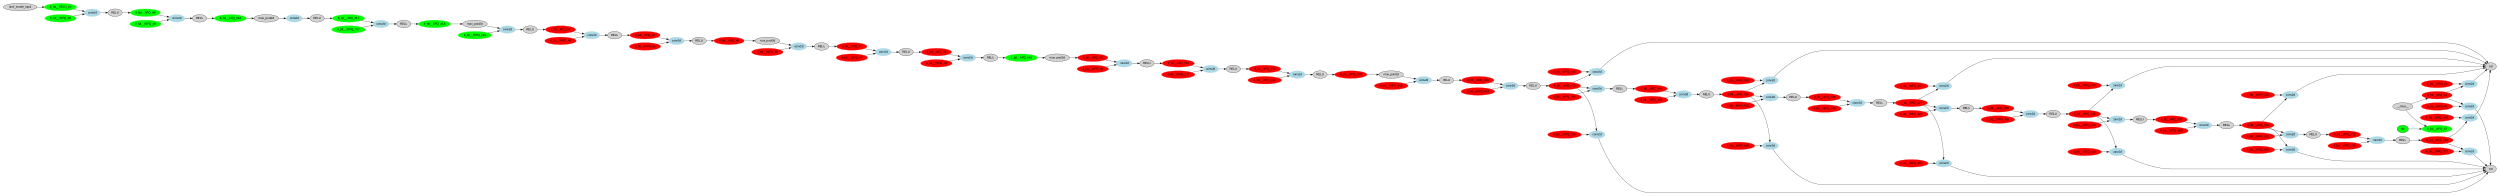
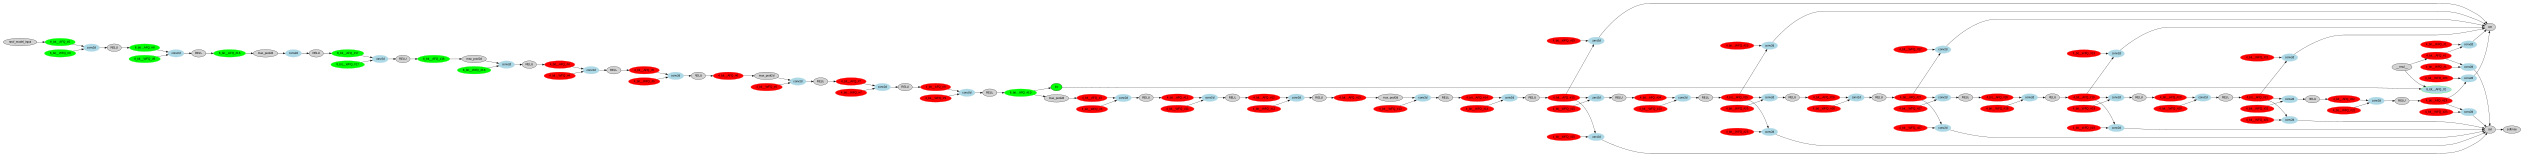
  strict digraph {
    fontname="Liberation Sans"
    rankdir=LR
    node [fontname="Liberation Sans" style=filled type=symmetric_quantize color=red scope="SSD_VGG/SSDDetectionOutput[detection_head]"]
    edge [fontname="Liberation Sans"]
    n1 [label=nncf_model_input type=nncf_model_input color="" scope=""]
-   n2 [color=green label="8_bit__RELU_#0" scope=SymmetricQuantizer]
+   n2 [color=green label="8_bit__AFQ_#0" scope=SymmetricQuantizer]
    n3 [color=lightblue label=conv2d scope="SSD_VGG/MultiOutputSequential[basenet]/NNCFConv2d[0]" type=conv2d]
    n4 [label=RELU scope="SSD_VGG/MultiOutputSequential[basenet]/ReLU[1]" type=RELU color=""]
    n5 [color=green label="8_bit__WFQ_#0" scope="SSD_VGG/MultiOutputSequential[basenet]/NNCFConv2d[0]/ModuleDict[pre_ops]/UpdateWeight[0]/SymmetricQuantizer[op]"]
    n6 [color=green label="8_bit__AFQ_#8" scope="SSD_VGG/MultiOutputSequential[basenet]/ReLU[1]/SymmetricQuantizer"]
    n7 [color=lightblue label=conv2d scope="SSD_VGG/MultiOutputSequential[basenet]/NNCFConv2d[2]" type=conv2d]
    n8 [label=RELU scope="SSD_VGG/MultiOutputSequential[basenet]/ReLU[3]" type=RELU color=""]
    n9 [color=green label="8_bit__WFQ_#9" scope="SSD_VGG/MultiOutputSequential[basenet]/NNCFConv2d[2]/ModuleDict[pre_ops]/UpdateWeight[0]/SymmetricQuantizer[op]"]
    n10 [color=green label="8_bit__AFQ_#16" scope="SSD_VGG/MultiOutputSequential[basenet]/ReLU[3]/SymmetricQuantizer"]
    n11 [label=max_pool2d scope="SSD_VGG/MultiOutputSequential[basenet]/MaxPool2d[4]" type=max_pool2d color=""]
    n12 [color=lightblue label=conv2d scope="SSD_VGG/MultiOutputSequential[basenet]/NNCFConv2d[5]" type=conv2d]
    n13 [label=RELU scope="SSD_VGG/MultiOutputSequential[basenet]/ReLU[6]" type=RELU color=""]
    n14 [color=green label="8_bit__AFQ_#17" scope="SSD_VGG/MultiOutputSequential[basenet]/ReLU[6]/SymmetricQuantizer"]
    n15 [color=lightblue label=conv2d scope="SSD_VGG/MultiOutputSequential[basenet]/NNCFConv2d[7]" type=conv2d]
    n16 [label=RELU scope="SSD_VGG/MultiOutputSequential[basenet]/ReLU[8]" type=RELU color=""]
    n17 [color=green label="8_bit__WFQ_#17" scope="SSD_VGG/MultiOutputSequential[basenet]/NNCFConv2d[7]/ModuleDict[pre_ops]/UpdateWeight[0]/SymmetricQuantizer[op]"]
    n18 [color=green label="8_bit__AFQ_#18" scope="SSD_VGG/MultiOutputSequential[basenet]/ReLU[8]/SymmetricQuantizer"]
    n19 [label=max_pool2d scope="SSD_VGG/MultiOutputSequential[basenet]/MaxPool2d[9]" type=max_pool2d color=""]
    n20 [color=lightblue label=conv2d scope="SSD_VGG/MultiOutputSequential[basenet]/NNCFConv2d[10]" type=conv2d]
    n21 [label=RELU scope="SSD_VGG/MultiOutputSequential[basenet]/ReLU[11]" type=RELU color=""]
    n22 [color=green label="8_bit__WFQ_#18" scope="SSD_VGG/MultiOutputSequential[basenet]/NNCFConv2d[10]/ModuleDict[pre_ops]/UpdateWeight[0]/SymmetricQuantizer[op]"]
    n23 [label="4_bit__AFQ_#4" scope="SSD_VGG/MultiOutputSequential[basenet]/ReLU[11]/SymmetricQuantizer"]
    n24 [color=lightblue label=conv2d scope="SSD_VGG/MultiOutputSequential[basenet]/NNCFConv2d[12]" type=conv2d]
    n25 [label=RELU scope="SSD_VGG/MultiOutputSequential[basenet]/ReLU[13]" type=RELU color=""]
    n26 [label="4_bit__WFQ_#4" scope="SSD_VGG/MultiOutputSequential[basenet]/NNCFConv2d[12]/ModuleDict[pre_ops]/UpdateWeight[0]/SymmetricQuantizer[op]"]
    n27 [label="4_bit__AFQ_#5" scope="SSD_VGG/MultiOutputSequential[basenet]/ReLU[13]/SymmetricQuantizer"]
    n28 [color=lightblue label=conv2d scope="SSD_VGG/MultiOutputSequential[basenet]/NNCFConv2d[14]" type=conv2d]
    n29 [label=RELU scope="SSD_VGG/MultiOutputSequential[basenet]/ReLU[15]" type=RELU color=""]
    n30 [label="4_bit__WFQ_#5" scope="SSD_VGG/MultiOutputSequential[basenet]/NNCFConv2d[14]/ModuleDict[pre_ops]/UpdateWeight[0]/SymmetricQuantizer[op]"]
    n31 [label="4_bit__AFQ_#6" scope="SSD_VGG/MultiOutputSequential[basenet]/ReLU[15]/SymmetricQuantizer"]
    n32 [label=max_pool2d scope="SSD_VGG/MultiOutputSequential[basenet]/MaxPool2d[16]" type=max_pool2d color=""]
    n33 [color=lightblue label=conv2d scope="SSD_VGG/MultiOutputSequential[basenet]/NNCFConv2d[17]" type=conv2d]
    n34 [label=RELU scope="SSD_VGG/MultiOutputSequential[basenet]/ReLU[18]" type=RELU color=""]
    n35 [label="4_bit__WFQ_#6" scope="SSD_VGG/MultiOutputSequential[basenet]/NNCFConv2d[17]/ModuleDict[pre_ops]/UpdateWeight[0]/SymmetricQuantizer[op]"]
    n36 [label="4_bit__AFQ_#7" scope="SSD_VGG/MultiOutputSequential[basenet]/ReLU[18]/SymmetricQuantizer"]
    n37 [color=lightblue label=conv2d scope="SSD_VGG/MultiOutputSequential[basenet]/NNCFConv2d[19]" type=conv2d]
    n38 [label=RELU scope="SSD_VGG/MultiOutputSequential[basenet]/ReLU[20]" type=RELU color=""]
    n39 [label="4_bit__WFQ_#7" scope="SSD_VGG/MultiOutputSequential[basenet]/NNCFConv2d[19]/ModuleDict[pre_ops]/UpdateWeight[0]/SymmetricQuantizer[op]"]
    n40 [label="4_bit__AFQ_#9" scope="SSD_VGG/MultiOutputSequential[basenet]/ReLU[20]/SymmetricQuantizer"]
    n41 [color=lightblue label=conv2d scope="SSD_VGG/MultiOutputSequential[basenet]/NNCFConv2d[21]" type=conv2d]
    n42 [label=RELU scope="SSD_VGG/MultiOutputSequential[basenet]/ReLU[22]" type=RELU color=""]
    n43 [label="4_bit__WFQ_#9" scope="SSD_VGG/MultiOutputSequential[basenet]/NNCFConv2d[21]/ModuleDict[pre_ops]/UpdateWeight[0]/SymmetricQuantizer[op]"]
    n44 [color=green label="8_bit__AFQ_#10" scope="SSD_VGG/MultiOutputSequential[basenet]/ReLU[22]/SymmetricQuantizer"]
    n45 [label=max_pool2d scope="SSD_VGG/MultiOutputSequential[basenet]/MaxPool2d[23]" type=max_pool2d color=""]
    n46 [fillcolor=green label=div scope="SSD_VGG/L2Norm[L2Norm]" type=div color=""]
    n47 [label="4_bit__AFQ_#3" scope="SSD_VGG/MultiOutputSequential[basenet]/MaxPool2d[23]/SymmetricQuantizer"]
-   n48 [color=green label="8_bit__AFQ_#2" scope="SSD_VGG/L2Norm[L2Norm]/SymmetricQuantizer"]
+   n48 [color=green label="8_bit__AFQ_#2" scope="SSD_VGG/L2Norm[L2Norm]/SymmetricQuantizer" fillcolor=lightblue]
    n49 [color=lightblue label=conv2d scope="SSD_VGG/MultiOutputSequential[basenet]/NNCFConv2d[24]" type=conv2d]
    n50 [label=RELU scope="SSD_VGG/MultiOutputSequential[basenet]/ReLU[25]" type=RELU color=""]
    n51 [label="4_bit__WFQ_#3" scope="SSD_VGG/MultiOutputSequential[basenet]/NNCFConv2d[24]/ModuleDict[pre_ops]/UpdateWeight[0]/SymmetricQuantizer[op]"]
    n52 [label="4_bit__AFQ_#11" scope="SSD_VGG/MultiOutputSequential[basenet]/ReLU[25]/SymmetricQuantizer"]
    n53 [color=lightblue label=conv2d scope="SSD_VGG/MultiOutputSequential[basenet]/NNCFConv2d[26]" type=conv2d]
    n54 [label=RELU scope="SSD_VGG/MultiOutputSequential[basenet]/ReLU[27]" type=RELU color=""]
    n55 [label="4_bit__WFQ_#11" scope="SSD_VGG/MultiOutputSequential[basenet]/NNCFConv2d[26]/ModuleDict[pre_ops]/UpdateWeight[0]/SymmetricQuantizer[op]"]
    n56 [label="4_bit__AFQ_#12" scope="SSD_VGG/MultiOutputSequential[basenet]/ReLU[27]/SymmetricQuantizer"]
    n57 [color=lightblue label=conv2d scope="SSD_VGG/MultiOutputSequential[basenet]/NNCFConv2d[28]" type=conv2d]
    n58 [label=RELU scope="SSD_VGG/MultiOutputSequential[basenet]/ReLU[29]" type=RELU color=""]
    n59 [label="4_bit__WFQ_#12" scope="SSD_VGG/MultiOutputSequential[basenet]/NNCFConv2d[28]/ModuleDict[pre_ops]/UpdateWeight[0]/SymmetricQuantizer[op]"]
    n60 [label="4_bit__AFQ_#13" scope="SSD_VGG/MultiOutputSequential[basenet]/ReLU[29]/SymmetricQuantizer"]
    n61 [label=max_pool2d scope="SSD_VGG/MultiOutputSequential[basenet]/MaxPool2d[30]" type=max_pool2d color=""]
    n62 [color=lightblue label=conv2d scope="SSD_VGG/MultiOutputSequential[basenet]/NNCFConv2d[31]" type=conv2d]
    n63 [label=RELU scope="SSD_VGG/MultiOutputSequential[basenet]/ReLU[32]" type=RELU color=""]
    n64 [label="4_bit__WFQ_#13" scope="SSD_VGG/MultiOutputSequential[basenet]/NNCFConv2d[31]/ModuleDict[pre_ops]/UpdateWeight[0]/SymmetricQuantizer[op]"]
    n65 [label="4_bit__AFQ_#14" scope="SSD_VGG/MultiOutputSequential[basenet]/ReLU[32]/SymmetricQuantizer"]
    n66 [color=lightblue label=conv2d scope="SSD_VGG/MultiOutputSequential[basenet]/NNCFConv2d[33]" type=conv2d]
    n67 [label=RELU scope="SSD_VGG/MultiOutputSequential[basenet]/ReLU[34]" type=RELU color=""]
    n68 [label="4_bit__WFQ_#14" scope="SSD_VGG/MultiOutputSequential[basenet]/NNCFConv2d[33]/ModuleDict[pre_ops]/UpdateWeight[0]/SymmetricQuantizer[op]"]
    n69 [label="4_bit__AFQ_#15" scope="SSD_VGG/MultiOutputSequential[basenet]/ReLU[34]/SymmetricQuantizer"]
    n70 [color=lightblue label=conv2d scope="SSD_VGG/MultiOutputSequential[extras]/NNCFConv2d[0]" type=conv2d]
    n71 [color=lightblue label=conv2d scope="SSD_VGG/SSDDetectionOutput[detection_head]/ModuleList[heads]/SSDHead[1]/NNCFConv2d[loc]" type=conv2d]
    n72 [color=lightblue label=conv2d scope="SSD_VGG/SSDDetectionOutput[detection_head]/ModuleList[heads]/SSDHead[1]/NNCFConv2d[conf]" type=conv2d]
    n73 [label=RELU scope="SSD_VGG/MultiOutputSequential[extras]/ReLU[1]" type=RELU color=""]
    n74 [label=cat type=cat color=""]
    n75 [label=cat type=cat color=""]
    n76 [label=__rmul__ scope="SSD_VGG/L2Norm[L2Norm]" type=__rmul__ color=""]
    n77 [label="4_bit__AFQ_#1" scope="SSD_VGG/L2Norm[L2Norm]/SymmetricQuantizer"]
    n78 [color=lightblue label=conv2d scope="SSD_VGG/SSDDetectionOutput[detection_head]/ModuleList[heads]/SSDHead[0]/NNCFConv2d[loc]" type=conv2d]
    n79 [color=lightblue label=conv2d scope="SSD_VGG/SSDDetectionOutput[detection_head]/ModuleList[heads]/SSDHead[0]/NNCFConv2d[conf]" type=conv2d]
    n80 [label="4_bit__WFQ_#15" scope="SSD_VGG/MultiOutputSequential[extras]/NNCFConv2d[0]/ModuleDict[pre_ops]/UpdateWeight[0]/SymmetricQuantizer[op]"]
    n81 [label="4_bit__AFQ_#24" scope="SSD_VGG/MultiOutputSequential[extras]/ReLU[1]/SymmetricQuantizer"]
    n82 [color=lightblue label=conv2d scope="SSD_VGG/MultiOutputSequential[extras]/NNCFConv2d[2]" type=conv2d]
    n83 [label=RELU scope="SSD_VGG/MultiOutputSequential[extras]/ReLU[3]" type=RELU color=""]
    n84 [label="4_bit__WFQ_#24" scope="SSD_VGG/MultiOutputSequential[extras]/NNCFConv2d[2]/ModuleDict[pre_ops]/UpdateWeight[0]/SymmetricQuantizer[op]"]
    n85 [label="4_bit__AFQ_#25" scope="SSD_VGG/MultiOutputSequential[extras]/ReLU[3]/SymmetricQuantizer"]
    n86 [color=lightblue label=conv2d scope="SSD_VGG/MultiOutputSequential[extras]/NNCFConv2d[4]" type=conv2d]
    n87 [color=lightblue label=conv2d scope="SSD_VGG/SSDDetectionOutput[detection_head]/ModuleList[heads]/SSDHead[2]/NNCFConv2d[loc]" type=conv2d]
    n88 [color=lightblue label=conv2d scope="SSD_VGG/SSDDetectionOutput[detection_head]/ModuleList[heads]/SSDHead[2]/NNCFConv2d[conf]" type=conv2d]
    n89 [label=RELU scope="SSD_VGG/MultiOutputSequential[extras]/ReLU[5]" type=RELU color=""]
    n90 [label="4_bit__WFQ_#25" scope="SSD_VGG/MultiOutputSequential[extras]/NNCFConv2d[4]/ModuleDict[pre_ops]/UpdateWeight[0]/SymmetricQuantizer[op]"]
    n91 [label="4_bit__AFQ_#26" scope="SSD_VGG/MultiOutputSequential[extras]/ReLU[5]/SymmetricQuantizer"]
    n92 [color=lightblue label=conv2d scope="SSD_VGG/MultiOutputSequential[extras]/NNCFConv2d[6]" type=conv2d]
    n93 [label=RELU scope="SSD_VGG/MultiOutputSequential[extras]/ReLU[7]" type=RELU color=""]
    n94 [label="4_bit__WFQ_#26" scope="SSD_VGG/MultiOutputSequential[extras]/NNCFConv2d[6]/ModuleDict[pre_ops]/UpdateWeight[0]/SymmetricQuantizer[op]"]
    n95 [label="4_bit__AFQ_#27" scope="SSD_VGG/MultiOutputSequential[extras]/ReLU[7]/SymmetricQuantizer"]
    n96 [color=lightblue label=conv2d scope="SSD_VGG/MultiOutputSequential[extras]/NNCFConv2d[8]" type=conv2d]
    n97 [color=lightblue label=conv2d scope="SSD_VGG/SSDDetectionOutput[detection_head]/ModuleList[heads]/SSDHead[3]/NNCFConv2d[loc]" type=conv2d]
    n98 [color=lightblue label=conv2d scope="SSD_VGG/SSDDetectionOutput[detection_head]/ModuleList[heads]/SSDHead[3]/NNCFConv2d[conf]" type=conv2d]
    n99 [label=RELU scope="SSD_VGG/MultiOutputSequential[extras]/ReLU[9]" type=RELU color=""]
    n100 [label="4_bit__WFQ_#27" scope="SSD_VGG/MultiOutputSequential[extras]/NNCFConv2d[8]/ModuleDict[pre_ops]/UpdateWeight[0]/SymmetricQuantizer[op]"]
    n101 [label="4_bit__AFQ_#28" scope="SSD_VGG/MultiOutputSequential[extras]/ReLU[9]/SymmetricQuantizer"]
    n102 [color=lightblue label=conv2d scope="SSD_VGG/MultiOutputSequential[extras]/NNCFConv2d[10]" type=conv2d]
    n103 [label=RELU scope="SSD_VGG/MultiOutputSequential[extras]/ReLU[11]" type=RELU color=""]
    n104 [label="4_bit__WFQ_#28" scope="SSD_VGG/MultiOutputSequential[extras]/NNCFConv2d[10]/ModuleDict[pre_ops]/UpdateWeight[0]/SymmetricQuantizer[op]"]
    n105 [label="4_bit__AFQ_#19" scope="SSD_VGG/MultiOutputSequential[extras]/ReLU[11]/SymmetricQuantizer"]
    n106 [color=lightblue label=conv2d scope="SSD_VGG/MultiOutputSequential[extras]/NNCFConv2d[12]" type=conv2d]
    n107 [color=lightblue label=conv2d scope="SSD_VGG/SSDDetectionOutput[detection_head]/ModuleList[heads]/SSDHead[4]/NNCFConv2d[loc]" type=conv2d]
    n108 [color=lightblue label=conv2d scope="SSD_VGG/SSDDetectionOutput[detection_head]/ModuleList[heads]/SSDHead[4]/NNCFConv2d[conf]" type=conv2d]
    n109 [label=RELU scope="SSD_VGG/MultiOutputSequential[extras]/ReLU[13]" type=RELU color=""]
    n110 [label="4_bit__WFQ_#19" scope="SSD_VGG/MultiOutputSequential[extras]/NNCFConv2d[12]/ModuleDict[pre_ops]/UpdateWeight[0]/SymmetricQuantizer[op]"]
    n111 [label="4_bit__AFQ_#20" scope="SSD_VGG/MultiOutputSequential[extras]/ReLU[13]/SymmetricQuantizer"]
    n112 [color=lightblue label=conv2d scope="SSD_VGG/MultiOutputSequential[extras]/NNCFConv2d[14]" type=conv2d]
    n113 [label=RELU scope="SSD_VGG/MultiOutputSequential[extras]/ReLU[15]" type=RELU color=""]
    n114 [label="4_bit__WFQ_#20" scope="SSD_VGG/MultiOutputSequential[extras]/NNCFConv2d[14]/ModuleDict[pre_ops]/UpdateWeight[0]/SymmetricQuantizer[op]"]
    n115 [label="4_bit__AFQ_#21" scope="SSD_VGG/MultiOutputSequential[extras]/ReLU[15]/SymmetricQuantizer"]
    n116 [color=lightblue label=conv2d scope="SSD_VGG/MultiOutputSequential[extras]/NNCFConv2d[16]" type=conv2d]
    n117 [color=lightblue label=conv2d scope="SSD_VGG/SSDDetectionOutput[detection_head]/ModuleList[heads]/SSDHead[5]/NNCFConv2d[loc]" type=conv2d]
    n118 [color=lightblue label=conv2d scope="SSD_VGG/SSDDetectionOutput[detection_head]/ModuleList[heads]/SSDHead[5]/NNCFConv2d[conf]" type=conv2d]
    n119 [label=RELU scope="SSD_VGG/MultiOutputSequential[extras]/ReLU[17]" type=RELU color=""]
    n120 [label="4_bit__WFQ_#21" scope="SSD_VGG/MultiOutputSequential[extras]/NNCFConv2d[16]/ModuleDict[pre_ops]/UpdateWeight[0]/SymmetricQuantizer[op]"]
    n121 [label="4_bit__AFQ_#22" scope="SSD_VGG/MultiOutputSequential[extras]/ReLU[17]/SymmetricQuantizer"]
    n122 [color=lightblue label=conv2d scope="SSD_VGG/MultiOutputSequential[extras]/NNCFConv2d[18]" type=conv2d]
    n123 [label=RELU scope="SSD_VGG/MultiOutputSequential[extras]/ReLU[19]" type=RELU color=""]
    n124 [label="4_bit__WFQ_#22" scope="SSD_VGG/MultiOutputSequential[extras]/NNCFConv2d[18]/ModuleDict[pre_ops]/UpdateWeight[0]/SymmetricQuantizer[op]"]
    n125 [label="4_bit__AFQ_#23" scope="SSD_VGG/MultiOutputSequential[extras]/ReLU[19]/SymmetricQuantizer"]
    n126 [color=lightblue label=conv2d scope="SSD_VGG/SSDDetectionOutput[detection_head]/ModuleList[heads]/SSDHead[6]/NNCFConv2d[loc]" type=conv2d]
    n127 [color=lightblue label=conv2d scope="SSD_VGG/SSDDetectionOutput[detection_head]/ModuleList[heads]/SSDHead[6]/NNCFConv2d[conf]" type=conv2d]
    n128 [label="4_bit__WFQ_#1" scope="SSD_VGG/SSDDetectionOutput[detection_head]/ModuleList[heads]/SSDHead[0]/NNCFConv2d[loc]/ModuleDict[pre_ops]/UpdateWeight[0]/SymmetricQuantizer[op]"]
    n129 [label="4_bit__WFQ_#1" scope="SSD_VGG/SSDDetectionOutput[detection_head]/ModuleList[heads]/SSDHead[0]/NNCFConv2d[conf]/ModuleDict[pre_ops]/UpdateWeight[0]/SymmetricQuantizer[op]"]
+   n130 [label=softmax type=softmax color=""]
    n131 [label="4_bit__WFQ_#15" scope="SSD_VGG/SSDDetectionOutput[detection_head]/ModuleList[heads]/SSDHead[1]/NNCFConv2d[loc]/ModuleDict[pre_ops]/UpdateWeight[0]/SymmetricQuantizer[op]"]
    n132 [label="4_bit__WFQ_#15" scope="SSD_VGG/SSDDetectionOutput[detection_head]/ModuleList[heads]/SSDHead[1]/NNCFConv2d[conf]/ModuleDict[pre_ops]/UpdateWeight[0]/SymmetricQuantizer[op]"]
    n133 [label="4_bit__WFQ_#25" scope="SSD_VGG/SSDDetectionOutput[detection_head]/ModuleList[heads]/SSDHead[2]/NNCFConv2d[loc]/ModuleDict[pre_ops]/UpdateWeight[0]/SymmetricQuantizer[op]"]
    n134 [label="4_bit__WFQ_#25" scope="SSD_VGG/SSDDetectionOutput[detection_head]/ModuleList[heads]/SSDHead[2]/NNCFConv2d[conf]/ModuleDict[pre_ops]/UpdateWeight[0]/SymmetricQuantizer[op]"]
    n135 [label="4_bit__WFQ_#27" scope="SSD_VGG/SSDDetectionOutput[detection_head]/ModuleList[heads]/SSDHead[3]/NNCFConv2d[loc]/ModuleDict[pre_ops]/UpdateWeight[0]/SymmetricQuantizer[op]"]
    n136 [label="4_bit__WFQ_#27" scope="SSD_VGG/SSDDetectionOutput[detection_head]/ModuleList[heads]/SSDHead[3]/NNCFConv2d[conf]/ModuleDict[pre_ops]/UpdateWeight[0]/SymmetricQuantizer[op]"]
    n137 [label="4_bit__WFQ_#19" scope="SSD_VGG/SSDDetectionOutput[detection_head]/ModuleList[heads]/SSDHead[4]/NNCFConv2d[loc]/ModuleDict[pre_ops]/UpdateWeight[0]/SymmetricQuantizer[op]"]
    n138 [label="4_bit__WFQ_#19" scope="SSD_VGG/SSDDetectionOutput[detection_head]/ModuleList[heads]/SSDHead[4]/NNCFConv2d[conf]/ModuleDict[pre_ops]/UpdateWeight[0]/SymmetricQuantizer[op]"]
    n139 [label="4_bit__WFQ_#21" scope="SSD_VGG/SSDDetectionOutput[detection_head]/ModuleList[heads]/SSDHead[5]/NNCFConv2d[loc]/ModuleDict[pre_ops]/UpdateWeight[0]/SymmetricQuantizer[op]"]
    n140 [label="4_bit__WFQ_#21" scope="SSD_VGG/SSDDetectionOutput[detection_head]/ModuleList[heads]/SSDHead[5]/NNCFConv2d[conf]/ModuleDict[pre_ops]/UpdateWeight[0]/SymmetricQuantizer[op]"]
    n141 [label="4_bit__WFQ_#23" scope="SSD_VGG/SSDDetectionOutput[detection_head]/ModuleList[heads]/SSDHead[6]/NNCFConv2d[loc]/ModuleDict[pre_ops]/UpdateWeight[0]/SymmetricQuantizer[op]"]
    n142 [label="4_bit__WFQ_#23" scope="SSD_VGG/SSDDetectionOutput[detection_head]/ModuleList[heads]/SSDHead[6]/NNCFConv2d[conf]/ModuleDict[pre_ops]/UpdateWeight[0]/SymmetricQuantizer[op]"]
    n1 -> n2
    n2 -> n3
    n3 -> n4
    n4 -> n6
    n5 -> n3
    n6 -> n7
    n7 -> n8
    n8 -> n10
    n9 -> n7
    n10 -> n11
    n11 -> n12
    n12 -> n13
    n13 -> n14
    n14 -> n15
    n15 -> n16
    n16 -> n18
    n17 -> n15
    n18 -> n19
    n19 -> n20
    n20 -> n21
    n21 -> n23
    n22 -> n20
    n23 -> n24
    n24 -> n25
    n25 -> n27
    n26 -> n24
    n27 -> n28
    n28 -> n29
    n29 -> n31
    n30 -> n28
    n31 -> n32
    n32 -> n33
    n33 -> n34
    n34 -> n36
    n35 -> n33
    n36 -> n37
    n37 -> n38
    n38 -> n40
    n39 -> n37
    n40 -> n41
    n41 -> n42
    n42 -> n44
    n43 -> n41
    n44 -> n45
+   n44 -> n46
    n45 -> n47
    n46 -> n48
    n47 -> n49
    n49 -> n50
    n50 -> n52
    n51 -> n49
    n52 -> n53
    n53 -> n54
    n54 -> n56
    n55 -> n53
    n56 -> n57
    n57 -> n58
    n58 -> n60
    n59 -> n57
    n60 -> n61
    n61 -> n62
    n62 -> n63
    n63 -> n65
    n64 -> n62
    n65 -> n66
    n66 -> n67
    n67 -> n69
    n68 -> n66
    n69 -> n70
    n69 -> n71
    n69 -> n72
    n70 -> n73
    n71 -> n74
    n72 -> n75
    n73 -> n81
+   n75 -> n130
    n76 -> n48
    n76 -> n77
    n77 -> n78
    n77 -> n79
    n78 -> n74
    n79 -> n75
    n80 -> n70
    n81 -> n82
    n82 -> n83
    n83 -> n85
    n84 -> n82
    n85 -> n86
    n85 -> n87
    n85 -> n88
    n86 -> n89
    n87 -> n74
    n88 -> n75
    n89 -> n91
    n90 -> n86
    n91 -> n92
    n92 -> n93
    n93 -> n95
    n94 -> n92
    n95 -> n96
    n95 -> n97
    n95 -> n98
    n96 -> n99
    n97 -> n74
    n98 -> n75
    n99 -> n101
    n100 -> n96
    n101 -> n102
    n102 -> n103
    n103 -> n105
    n104 -> n102
    n105 -> n106
    n105 -> n107
    n105 -> n108
    n106 -> n109
    n107 -> n74
    n108 -> n75
    n109 -> n111
    n110 -> n106
    n111 -> n112
    n112 -> n113
    n113 -> n115
    n114 -> n112
    n115 -> n116
    n115 -> n117
    n115 -> n118
    n116 -> n119
    n117 -> n74
    n118 -> n75
    n119 -> n121
    n120 -> n116
    n121 -> n122
    n122 -> n123
    n123 -> n125
    n124 -> n122
    n125 -> n126
    n125 -> n127
    n126 -> n74
    n127 -> n75
    n128 -> n78
    n129 -> n79
    n131 -> n71
    n132 -> n72
    n133 -> n87
    n134 -> n88
    n135 -> n97
    n136 -> n98
    n137 -> n107
    n138 -> n108
    n139 -> n117
    n140 -> n118
    n141 -> n126
    n142 -> n127
  }
